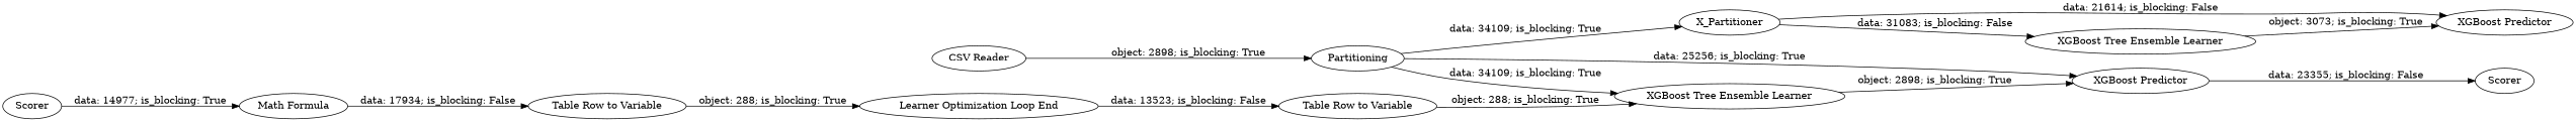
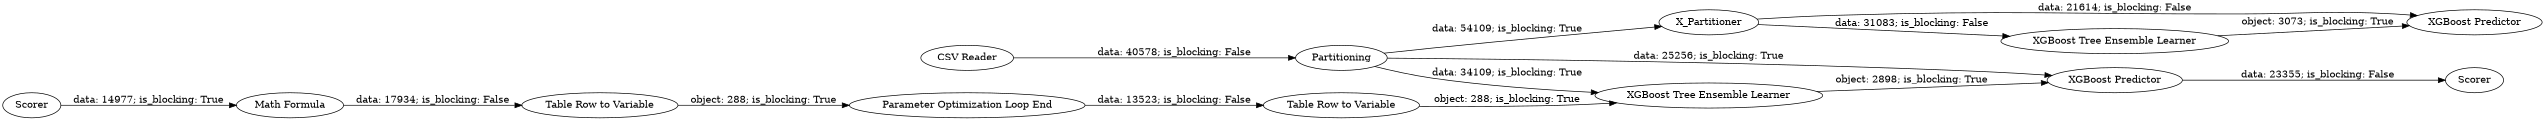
  digraph {
    rankdir=LR
    n1 [label=X_Partitioner]
    n2 [label="XGBoost Tree Ensemble Learner"]
    n3 [label="XGBoost Predictor"]
    n4 [label=Scorer]
    n5 [label="Math Formula"]
    n6 [label="Table Row to Variable"]
-   n7 [label="Learner Optimization Loop End"]
+   n7 [label="Parameter Optimization Loop End"]
    n8 [label="XGBoost Predictor"]
    n9 [label=Scorer]
    n10 [label=Partitioning]
    n11 [label="XGBoost Tree Ensemble Learner"]
    n12 [label="CSV Reader"]
    n13 [label="Table Row to Variable"]
    n1 -> n2 [label="data: 31083; is_blocking: False"]
    n1 -> n3 [label="data: 21614; is_blocking: False"]
    n2 -> n3 [label="object: 3073; is_blocking: True"]
    n4 -> n5 [label="data: 14977; is_blocking: True"]
    n5 -> n6 [label="data: 17934; is_blocking: False"]
    n6 -> n7 [label="object: 288; is_blocking: True"]
    n7 -> n13 [label="data: 13523; is_blocking: False"]
    n8 -> n9 [label="data: 23355; is_blocking: False"]
-   n10 -> n1 [label="data: 34109; is_blocking: True"]
+   n10 -> n1 [label="data: 54109; is_blocking: True"]
    n10 -> n8 [label="data: 25256; is_blocking: True"]
    n10 -> n11 [label="data: 34109; is_blocking: True"]
    n11 -> n8 [label="object: 2898; is_blocking: True"]
-   n12 -> n10 [label="object: 2898; is_blocking: True"]
+   n12 -> n10 [label="data: 40578; is_blocking: False"]
    n13 -> n11 [label="object: 288; is_blocking: True"]
  }
